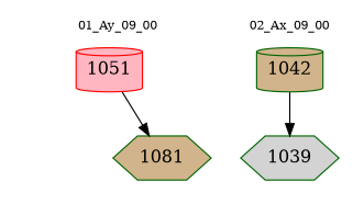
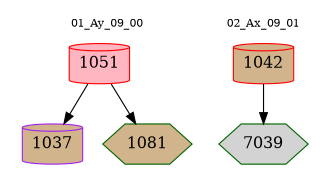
  digraph {
    node [color=red fillcolor=tan shape=cylinder style=filled]
    edge [color=black]
    n1 [fillcolor=lightpink label=1051]
+   n2 [color=purple label=1037]
    n3 [color=darkgreen label=1081 shape=hexagon]
-   n4 [color=darkgreen label=1042]
-   n5 [color=darkgreen fillcolor=lightgrey label=1039 shape=hexagon]
+   n4 [label=1042]
+   n5 [color=darkgreen fillcolor=lightgrey label=7039 shape=hexagon]
    subgraph cluster_1 {
      color=white
      fontsize=10
      label="01_Ay_09_00"
      n1
+     n2
      n3
    }
    subgraph cluster_2 {
      color=white
      fontsize=10
-     label="02_Ax_09_00"
+     label="02_Ax_09_01"
      n4
      n5
    }
+   n1 -> n2
    n1 -> n3
    n4 -> n5
  }
